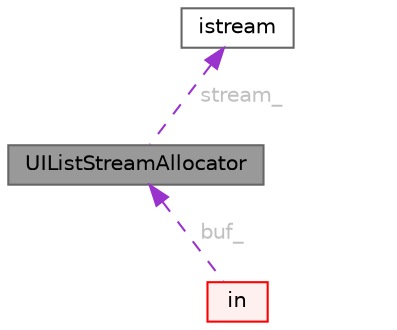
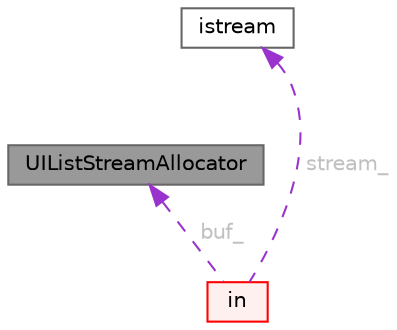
  digraph {
    node [color=gray40 fontname=Helvetica fontsize=10 shape=box style=filled]
    edge [color=darkorchid3 dir=back fontcolor=grey fontname=Helvetica fontsize=10 labelfontname=Helvetica labelfontsize=10 style=dashed]
    n1 [fillcolor=grey60 fontcolor=black height=0.2 label=UIListStreamAllocator width=0.4]
    n2 [color=red fillcolor="#FFF0F0" height=0.2 label=in width=0.4]
    n3 [fillcolor=white height=0.2 label=istream width=0.4]
    n1 -> n2 [label=" buf_"]
-   n3 -> n1 [label=" stream_"]
+   n3 -> n2 [label=" stream_"]
  }
